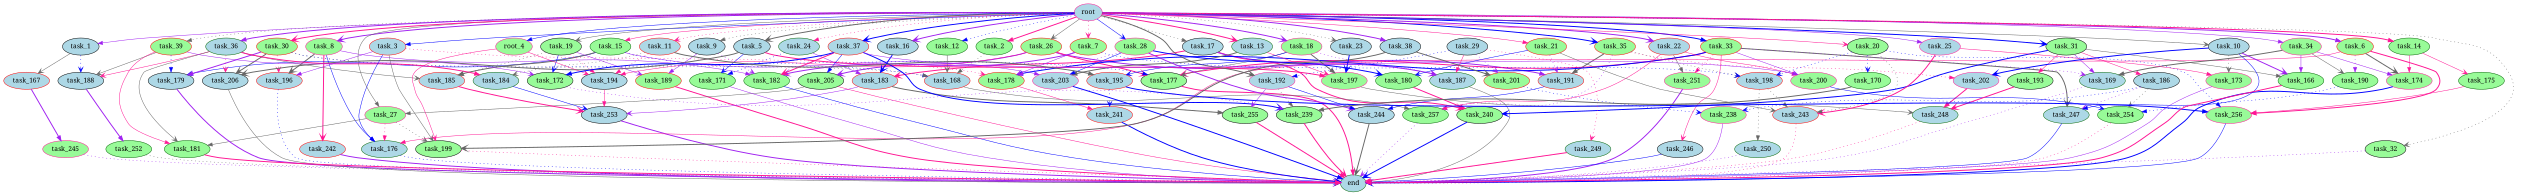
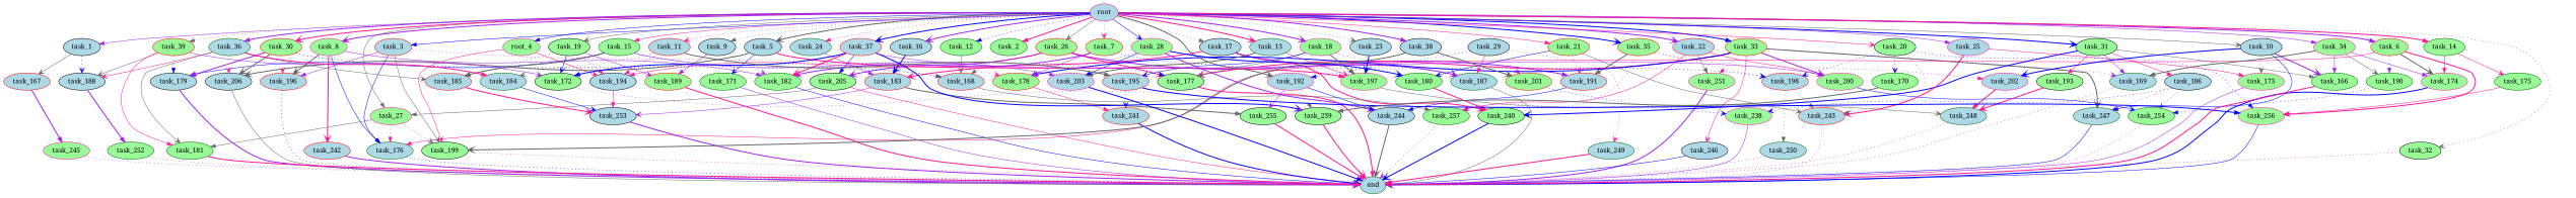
  digraph {
    fontname="Noto Serif"
    node [color=black fillcolor=palegreen fontname="Noto Serif" style=filled]
    edge [arrowhead=vee color=deeppink fontname="Noto Serif" style=solid]
    task_8 [color=deeppink]
    task_242 [color=red fillcolor=lightblue]
    task_176 [color=darkgreen fillcolor=lightblue]
    task_182 [color=darkgreen]
    task_196 [color=red fillcolor=lightblue]
    end [color=darkgreen fillcolor=lightblue]
    task_239
    task_173 [color=deeppink]
    task_189 [color=red]
    task_17 [fillcolor=lightblue]
    task_240
    task_187 [color=darkgreen fillcolor=lightblue]
    task_183 [color=red fillcolor=lightblue]
    task_255
    task_253 [fillcolor=lightblue]
    task_247 [color=darkgreen fillcolor=lightblue]
    task_254 [color=darkgreen]
    task_35 [color=red]
    task_191 [color=red fillcolor=lightblue]
    task_202 [color=deeppink fillcolor=lightblue]
    task_198 [color=red fillcolor=lightblue]
    task_257 [color=darkgreen]
    task_244 [fillcolor=lightblue]
    task_248 [color=darkgreen fillcolor=lightblue]
    task_243 [color=red fillcolor=lightblue]
    task_250 [color=darkgreen fillcolor=lightblue]
    task_26 [color=red]
    task_205
    task_177
    task_194 [fillcolor=lightblue]
    task_27 [color=deeppink]
    task_15 [color=darkgreen]
    task_179 [fillcolor=lightblue]
    task_185 [color=red fillcolor=lightblue]
    task_168 [color=red fillcolor=lightblue]
    task_203 [color=deeppink fillcolor=lightblue]
    task_252 [color=darkgreen]
    task_251 [color=deeppink]
    task_167 [color=red fillcolor=lightblue]
    task_245 [color=deeppink]
    task_206 [fillcolor=lightblue]
    task_33 [color=red]
    task_169 [color=darkgreen fillcolor=lightblue]
    task_200 [color=deeppink]
    task_178 [color=red]
    task_246 [fillcolor=lightblue]
    task_241 [color=red fillcolor=lightblue]
    task_186 [fillcolor=lightblue]
    task_238 [color=deeppink]
    task_13 [color=darkgreen fillcolor=lightblue]
    task_197 [color=deeppink]
    task_30 [color=red]
    task_5 [fillcolor=lightblue]
    task_171 [color=darkgreen]
    task_36 [color=darkgreen fillcolor=lightblue]
    task_188 [fillcolor=lightblue]
    task_181 [color=darkgreen]
    task_184 [color=darkgreen fillcolor=lightblue]
    task_201 [color=red]
    task_6 [color=red]
    task_174 [color=deeppink]
    task_256 [color=deeppink]
    task_190 [color=darkgreen]
    task_7 [color=red]
    task_22 [color=red fillcolor=lightblue]
    task_3 [color=red fillcolor=lightblue]
    task_199
    task_193
    task_16 [fillcolor=lightblue]
    task_175 [color=darkgreen]
    root [color=deeppink fillcolor=lightblue]
    task_12 [color=darkgreen]
    task_21 [color=red]
    task_18 [color=deeppink]
    task_31
    task_9 [fillcolor=lightblue]
    task_1 [fillcolor=lightblue]
    task_28 [color=deeppink]
    task_34 [color=deeppink]
    task_10 [fillcolor=lightblue]
    task_2 [color=darkgreen]
    task_38 [fillcolor=lightblue]
    task_39 [color=red]
    task_14 [color=darkgreen]
    task_24 [color=darkgreen fillcolor=lightblue]
    task_19
    task_32
    task_25 [color=deeppink fillcolor=lightblue]
    n89 [color=deeppink label=root_4]
    task_23 [fillcolor=lightblue]
    task_37 [color=red fillcolor=lightblue]
    task_11 [color=red fillcolor=lightblue]
    task_20
    task_192 [color=deeppink fillcolor=lightblue]
    task_180 [color=darkgreen]
    task_195 [color=red fillcolor=lightblue]
    task_166 [color=darkgreen]
    task_29 [fillcolor=lightblue]
    task_249 [color=darkgreen fillcolor=lightblue]
    task_172
    task_170 [color=darkgreen]
    task_8 -> task_242 [style=bold]
    task_8 -> task_176 [arrowhead=normal color=blue]
    task_8 -> task_182 [arrowhead=normal color=purple]
    task_8 -> task_196 [color=gray40 style=bold]
    task_242 -> end [color=purple style=bold]
    task_176 -> end [color=blue style=dotted]
    task_182 -> end [color=blue]
    task_196 -> end [color=blue style=dotted]
    task_239 -> end [style=bold]
    task_173 -> end [arrowhead=normal color=purple]
    task_189 -> end [arrowhead=normal style=bold]
    task_17 -> task_240 [style=bold]
    task_17 -> task_187 [color=purple style=bold]
    task_17 -> task_183 [style=bold]
    task_240 -> end [color=blue style=bold]
    task_187 -> end [arrowhead=normal color=gray40]
    task_183 -> task_255 [arrowhead=normal color=gray40 style=bold]
    task_183 -> task_253 [color=purple]
    task_255 -> end [style=bold]
    task_253 -> end [arrowhead=normal color=purple style=bold]
    task_247 -> end [color=blue]
    task_254 -> end [arrowhead=normal style=dotted]
    task_35 -> task_191 [arrowhead=normal color=gray40 style=bold]
    task_35 -> task_202 [arrowhead=normal style=dotted]
    task_35 -> task_198 [color=gray40 style=dotted]
    task_35 -> task_257 [color=purple style=dotted]
    task_191 -> task_244 [arrowhead=normal color=blue]
    task_202 -> task_248 [arrowhead=normal style=bold]
    task_198 -> task_243 [arrowhead=normal color=gray40 style=dotted]
    task_198 -> task_250 [arrowhead=normal color=gray40 style=dotted]
    task_257 -> end [color=purple style=dotted]
    task_244 -> end [color=gray40 style=bold]
    task_248 -> end [style=dotted]
    task_243 -> end [arrowhead=normal style=dotted]
    task_250 -> end [arrowhead=normal color=purple style=dotted]
    task_26 -> task_191 [arrowhead=normal color=purple style=bold]
    task_26 -> task_205 [color=purple style=bold]
    task_26 -> task_177 [style=bold]
    task_26 -> task_194 [arrowhead=normal]
    task_205 -> end
    task_205 -> task_27 [arrowhead=normal color=gray40]
    task_177 -> end [arrowhead=normal style=bold]
    task_194 -> task_253 [arrowhead=normal]
    task_27 -> task_176 [arrowhead=normal style=dotted]
    task_27 -> task_181 [arrowhead=normal color=gray40]
    task_27 -> task_199 [color=gray40 style=dotted]
    task_15 -> task_179 [color=blue]
    task_15 -> task_185 [arrowhead=normal color=gray40 style=bold]
    task_15 -> task_168 [arrowhead=normal color=blue style=dotted]
    task_15 -> task_203 [arrowhead=normal color=purple]
    task_179 -> end [color=purple style=bold]
    task_185 -> task_253 [style=bold]
    task_168 -> task_257 [arrowhead=normal color=gray40]
    task_203 -> end [arrowhead=normal color=blue style=bold]
    task_252 -> end [color=gray40 style=dotted]
    task_251 -> end [arrowhead=normal color=purple style=bold]
    task_167 -> task_245 [arrowhead=normal color=purple style=bold]
    task_245 -> end [color=purple style=dotted]
    task_206 -> end [color=gray40]
    task_33 -> task_247 [color=gray40 style=bold]
    task_33 -> task_177 [style=bold]
    task_33 -> task_251 [arrowhead=normal style=dotted]
    task_33 -> task_169 [color=purple style=dotted]
-   task_33 -> task_200 [color=purple]
+   task_33 -> task_200 [color=purple style=bold]
    task_33 -> task_178 [arrowhead=normal color=blue style=bold]
    task_33 -> task_246
    task_169 -> end [arrowhead=normal color=purple style=dotted]
    task_200 -> task_254 [color=blue]
    task_178 -> task_241 [arrowhead=normal]
    task_246 -> end [color=blue]
    task_241 -> end [color=blue style=bold]
    task_186 -> task_247 [color=purple style=dotted]
    task_186 -> task_254 [color=gray40 style=dotted]
    task_186 -> task_238 [color=blue style=dotted]
    task_238 -> end [color=purple]
    task_13 -> task_203 [arrowhead=normal color=gray40 style=bold]
    task_13 -> task_197
    task_197 -> task_248 [color=gray40]
    task_30 -> task_196 [style=dotted]
    task_30 -> task_177 [arrowhead=normal color=blue style=dotted]
    task_30 -> task_179 [arrowhead=normal color=purple style=bold]
    task_30 -> task_168 [arrowhead=normal color=gray40 style=dotted]
    task_30 -> task_206 [color=gray40 style=bold]
    task_5 -> task_206 [color=gray40 style=bold]
    task_5 -> task_197 [arrowhead=normal style=bold]
    task_5 -> task_171 [color=blue]
    task_171 -> end [arrowhead=normal color=purple]
    task_36 -> task_185 [color=gray40]
    task_36 -> task_206 [style=dotted]
    task_36 -> task_188
    task_36 -> task_181 [color=gray40]
    task_36 -> task_184 [arrowhead=normal style=bold]
    task_188 -> task_252 [arrowhead=normal color=purple style=bold]
    task_181 -> end [arrowhead=normal style=bold]
    task_184 -> task_253 [color=blue]
    task_201 -> task_238 [color=blue style=dotted]
    task_6 -> task_176 [arrowhead=normal]
    task_6 -> task_174 [color=gray40 style=bold]
    task_6 -> task_256 [arrowhead=normal style=bold]
    task_6 -> task_190 [arrowhead=normal color=purple style=dotted]
    task_174 -> end [color=blue style=bold]
    task_256 -> end [arrowhead=normal color=blue]
    task_190 -> task_254 [arrowhead=normal color=blue style=dotted]
    task_7 -> task_182 [color=purple style=bold]
    task_7 -> task_198 [color=blue style=dotted]
    task_7 -> task_178 [color=purple]
    task_22 -> task_257 [arrowhead=normal]
    task_22 -> task_251 [arrowhead=normal color=gray40]
    task_22 -> task_200 [arrowhead=normal]
    task_3 -> task_176 [arrowhead=normal color=blue]
    task_3 -> task_196 [arrowhead=normal color=purple]
    task_3 -> task_178 [style=dotted]
    task_3 -> task_199 [color=gray40]
    task_199 -> end [arrowhead=normal style=dotted]
    task_193 -> task_248 [style=bold]
    task_16 -> task_183 [color=blue style=bold]
    task_175 -> task_256
    root -> task_8 [color=purple style=bold]
    root -> task_17 [arrowhead=normal color=gray40 style=dotted]
    root -> task_35 [color=blue style=bold]
    root -> task_26 [color=gray40]
    root -> task_27 [arrowhead=normal color=gray40]
    root -> task_15 [arrowhead=normal]
    root -> task_33 [arrowhead=normal color=blue style=bold]
    root -> task_13 [style=bold]
    root -> task_30 [style=bold]
    root -> task_5 [color=gray40 style=bold]
    root -> task_36 [arrowhead=normal color=purple style=bold]
    root -> task_6 [arrowhead=normal color=purple style=bold]
    root -> task_7 [style=dotted]
    root -> task_22 [color=purple style=bold]
    root -> task_3 [arrowhead=normal color=blue]
    root -> task_16 [color=purple style=bold]
    root -> task_12 [arrowhead=normal color=blue style=dotted]
    root -> task_21 [arrowhead=normal]
    root -> task_18 [color=purple style=bold]
    root -> task_31 [color=blue style=bold]
    root -> task_9 [arrowhead=normal color=gray40 style=dotted]
    root -> task_1 [arrowhead=normal color=purple]
    root -> task_28 [color=blue]
    root -> task_34 [arrowhead=normal color=purple]
    root -> task_10 [color=gray40]
    root -> task_2 [arrowhead=normal style=bold]
    root -> task_38 [arrowhead=normal color=purple style=bold]
    root -> task_39 [arrowhead=normal color=gray40 style=dotted]
    root -> task_14 [arrowhead=normal style=bold]
    root -> task_24 [arrowhead=normal style=dotted]
    root -> task_19 [color=gray40]
    root -> task_32 [color=gray40 style=dotted]
    root -> task_25 [arrowhead=normal color=purple]
    root -> n89 [arrowhead=normal color=blue]
    root -> task_23 [color=gray40 style=dotted]
    root -> task_37 [color=blue style=bold]
    root -> task_11 [style=dotted]
    root -> task_20
    root -> task_192 [color=gray40 style=bold]
    task_12 -> task_168 [color=gray40]
    task_21 -> task_191 [color=purple style=dotted]
    task_21 -> task_243 [color=gray40]
    task_21 -> task_180 [color=blue]
    task_18 -> task_187 [color=purple style=dotted]
    task_18 -> task_177 [color=gray40]
    task_18 -> task_197 [arrowhead=normal color=gray40 style=bold]
    task_18 -> task_195 [color=blue]
    task_31 -> task_240 [color=blue style=bold]
    task_31 -> task_169 [arrowhead=normal color=purple]
    task_31 -> task_186 [arrowhead=normal]
    task_31 -> task_193 [arrowhead=normal]
    task_31 -> task_166 [arrowhead=normal color=gray40]
    task_9 -> task_182 [color=purple style=dotted]
    task_9 -> task_189 [arrowhead=normal color=purple]
    task_1 -> task_167 [color=gray40]
    task_1 -> task_188 [color=blue style=dotted]
    task_28 -> task_244 [color=purple style=bold]
    task_28 -> task_203 [arrowhead=normal color=blue]
    task_28 -> task_178 [arrowhead=normal color=purple style=dotted]
    task_28 -> task_180 [color=blue style=bold]
    task_34 -> task_169 [arrowhead=normal color=gray40 style=bold]
    task_34 -> task_174 [arrowhead=normal color=purple]
    task_34 -> task_190 [color=gray40]
    task_34 -> task_166 [arrowhead=normal color=purple]
    task_10 -> task_173 [color=gray40 style=dotted]
    task_10 -> task_247 [arrowhead=normal color=blue]
    task_10 -> task_202 [color=blue style=bold]
    task_10 -> task_166 [color=purple style=bold]
    task_2 -> task_168 [arrowhead=normal color=gray40 style=dotted]
    task_38 -> task_201 [color=gray40 style=bold]
    task_38 -> task_199 [color=gray40 style=bold]
    task_39 -> task_179 [arrowhead=normal color=blue style=dotted]
    task_39 -> task_188 [color=gray40]
    task_39 -> task_181 [arrowhead=normal]
    task_39 -> task_172 [color=purple]
    task_14 -> task_174 [arrowhead=normal]
    task_14 -> task_175
    task_24 -> task_183 [arrowhead=normal color=purple]
-   task_24 -> task_171 [arrowhead=normal color=blue style=dotted]
    task_19 -> task_189 [color=purple]
    task_19 -> task_194 [arrowhead=normal style=dotted]
    task_19 -> task_185 [color=gray40 style=dotted]
    task_19 -> task_172 [color=blue]
    task_32 -> end [arrowhead=normal color=purple style=dotted]
    task_25 -> task_173 [arrowhead=normal]
    task_25 -> task_243 [style=bold]
    n89 -> task_194
    n89 -> task_199
    task_23 -> task_197 [color=blue style=bold]
    task_37 -> task_182 [style=bold]
    task_37 -> task_239 [color=blue style=bold]
    task_37 -> task_205 [arrowhead=normal color=blue]
    task_37 -> task_200 [arrowhead=normal color=purple]
    task_37 -> task_172 [arrowhead=normal color=blue style=bold]
    task_11 -> task_194 [arrowhead=normal style=dotted]
    task_11 -> task_184 [color=gray40 style=dotted]
    task_11 -> task_195 [arrowhead=normal color=gray40 style=bold]
    task_20 -> task_198 [color=blue style=dotted]
    task_20 -> task_243 [arrowhead=normal color=gray40 style=dotted]
    task_20 -> task_256 [arrowhead=normal color=blue style=dotted]
    task_20 -> task_170 [color=blue style=dotted]
    task_192 -> task_239 [arrowhead=normal color=gray40 style=dotted]
    task_192 -> task_255 [color=purple]
    task_192 -> task_244 [arrowhead=normal color=blue]
    task_180 -> task_240 [arrowhead=normal style=bold]
    task_195 -> task_241 [color=blue style=dotted]
    task_195 -> task_256 [arrowhead=normal color=blue style=bold]
    task_166 -> end [arrowhead=normal style=bold]
    task_29 -> task_187 [arrowhead=normal]
    task_29 -> task_201 [color=purple style=dotted]
    task_29 -> task_192 [arrowhead=normal color=blue style=dotted]
    task_29 -> task_249 [style=dotted]
    task_249 -> end [arrowhead=normal style=bold]
    task_172 -> task_239 [color=purple style=dotted]
    task_170 -> task_239 [arrowhead=normal color=gray40 style=bold]
  }
